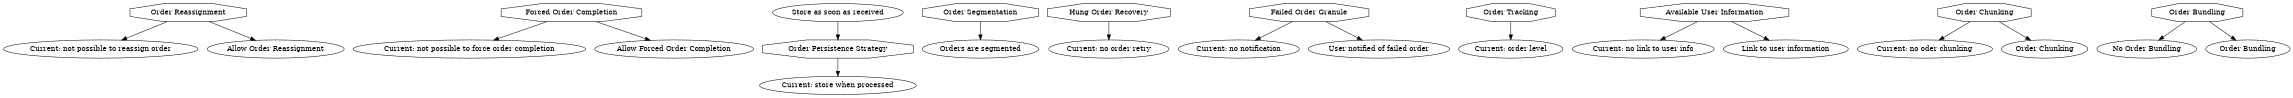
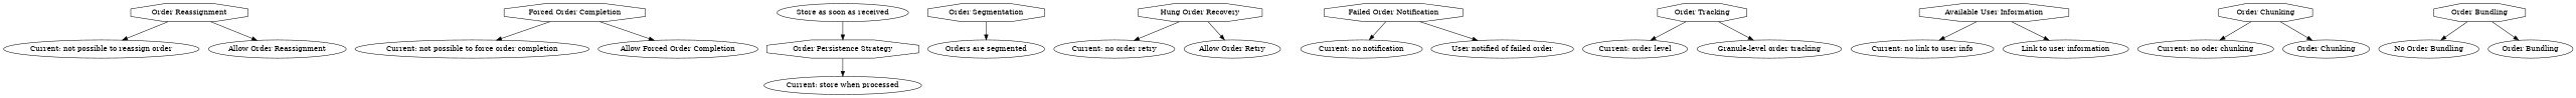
  digraph {
    n1 [label="Order Reassignment" shape=polygon sides=8]
    n2 [label="Current: not possible to reassign order"]
    n3 [label="Allow Order Reassignment"]
    n4 [label="Forced Order Completion" shape=polygon sides=8]
    n5 [label="Current: not possible to force order completion"]
    n6 [label="Allow Forced Order Completion"]
    n7 [label="Order Persistence Strategy" shape=polygon sides=8]
    n8 [label="Current: store when processed"]
    n9 [label="Store as soon as received"]
    n10 [label="Order Segmentation" shape=polygon sides=8]
    n11 [label="Orders are segmented"]
    n12 [label="Hung Order Recovery" shape=polygon sides=8]
    n13 [label="Current: no order retry"]
-   n15 [label="Failed Order Granule" shape=polygon sides=8]
+   n14 [label="Allow Order Retry"]
+   n15 [label="Failed Order Notification" shape=polygon sides=8]
    n16 [label="Current: no notification"]
    n17 [label="User notified of failed order"]
    n18 [label="Order Tracking" shape=polygon sides=8]
    n19 [label="Current: order level"]
+   n20 [label="Granule-level order tracking"]
    n21 [label="Available User Information" shape=polygon sides=8]
    n22 [label="Current: no link to user info"]
    n23 [label="Link to user information"]
    n24 [label="Order Chunking" shape=polygon sides=8]
    n25 [label="Current: no oder chunking"]
    n26 [label="Order Chunking"]
    n27 [label="Order Bundling" shape=polygon sides=8]
    n28 [label="No Order Bundling"]
    n29 [label="Order Bundling"]
    n1 -> n2
    n1 -> n3
    n4 -> n5
    n4 -> n6
    n7 -> n8
    n9 -> n7
    n10 -> n11
    n12 -> n13
+   n12 -> n14
    n15 -> n16
    n15 -> n17
    n18 -> n19
+   n18 -> n20
    n21 -> n22
    n21 -> n23
    n24 -> n25
    n24 -> n26
    n27 -> n28
    n27 -> n29
  }
